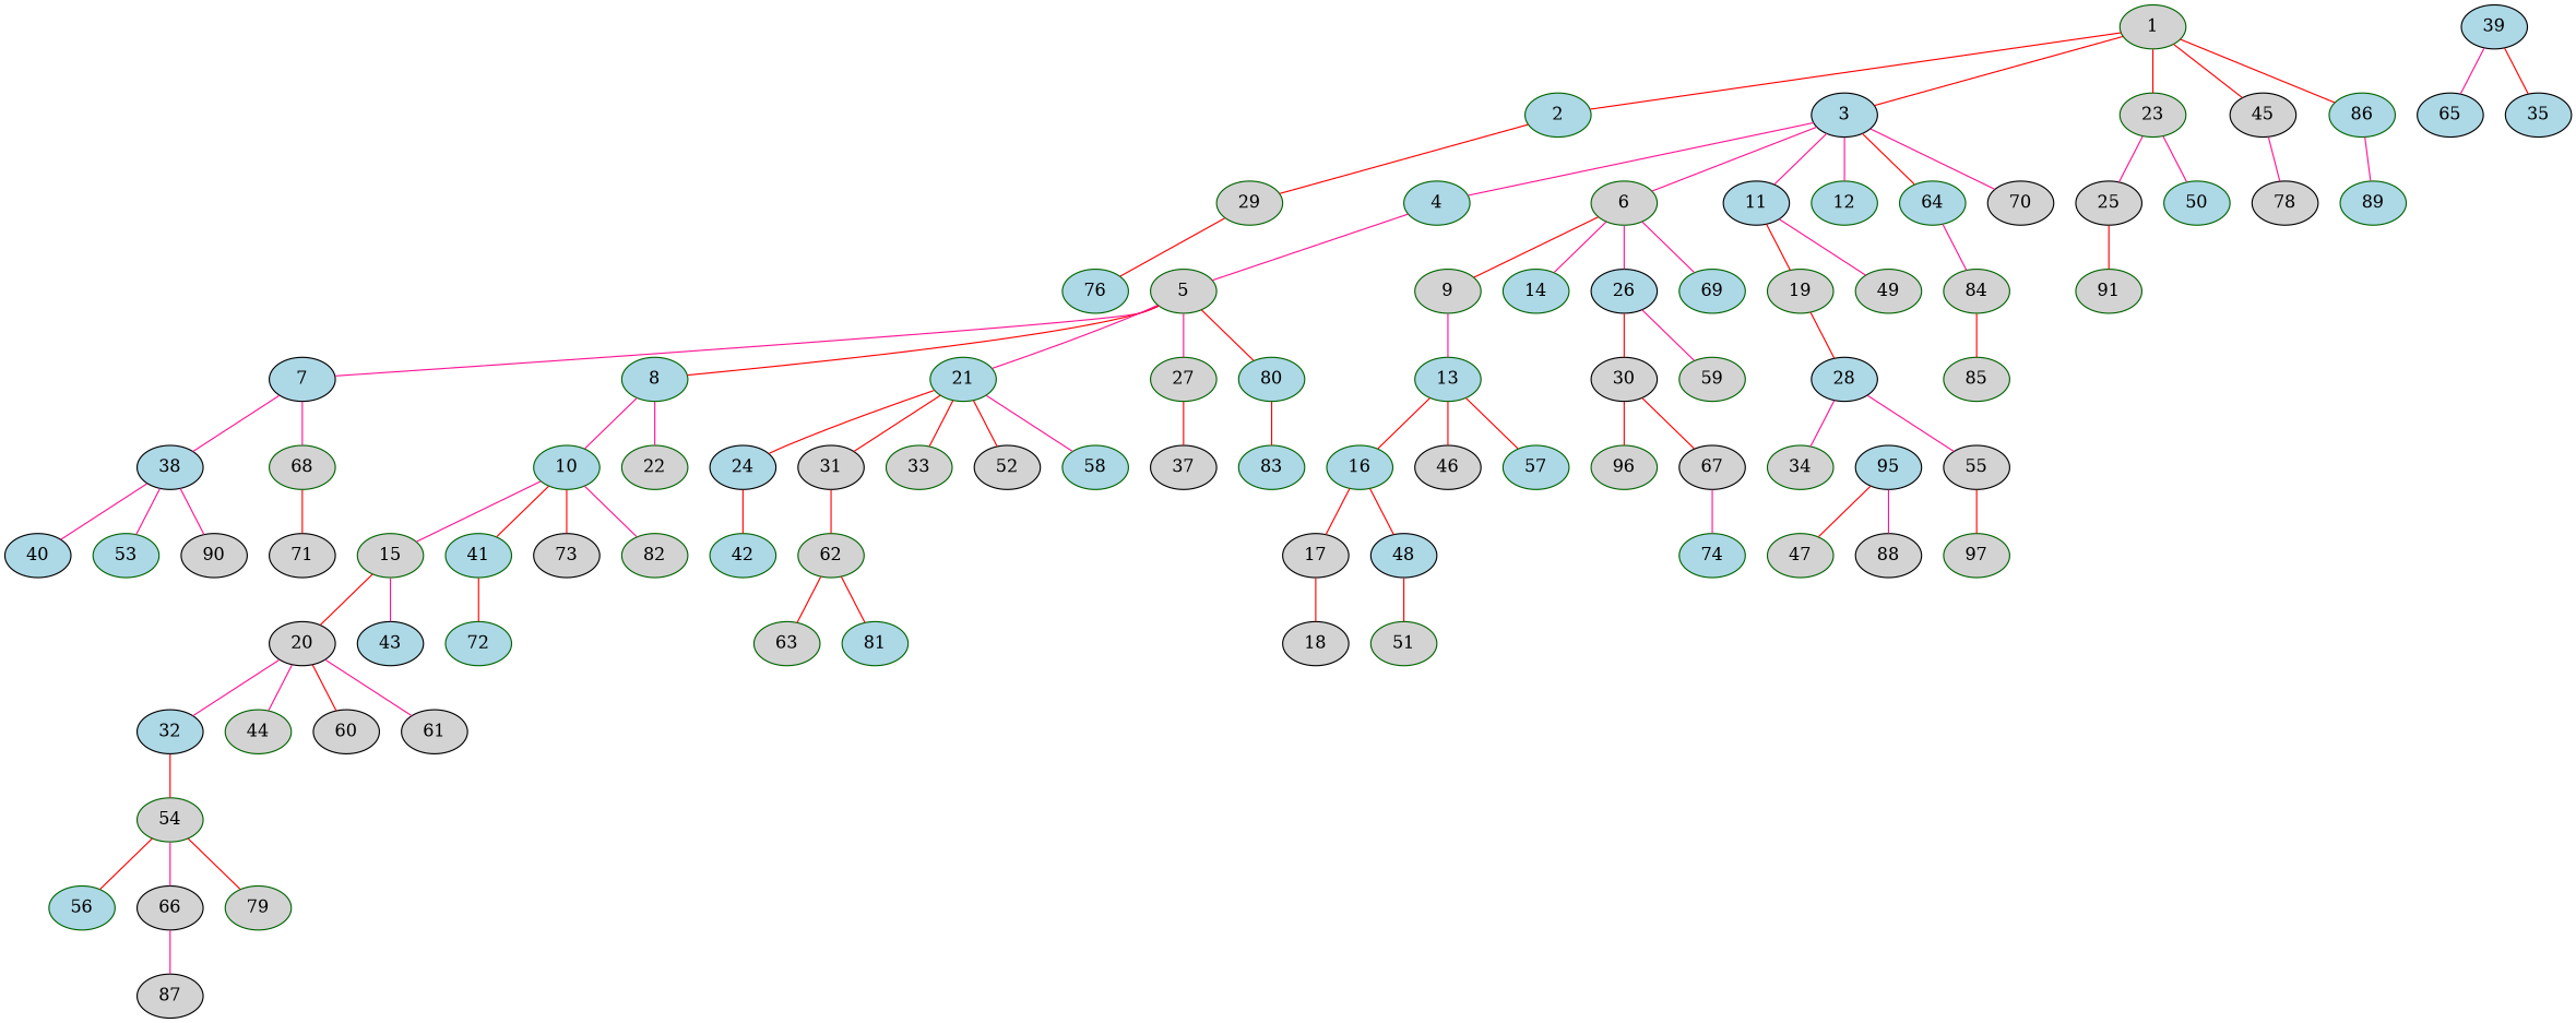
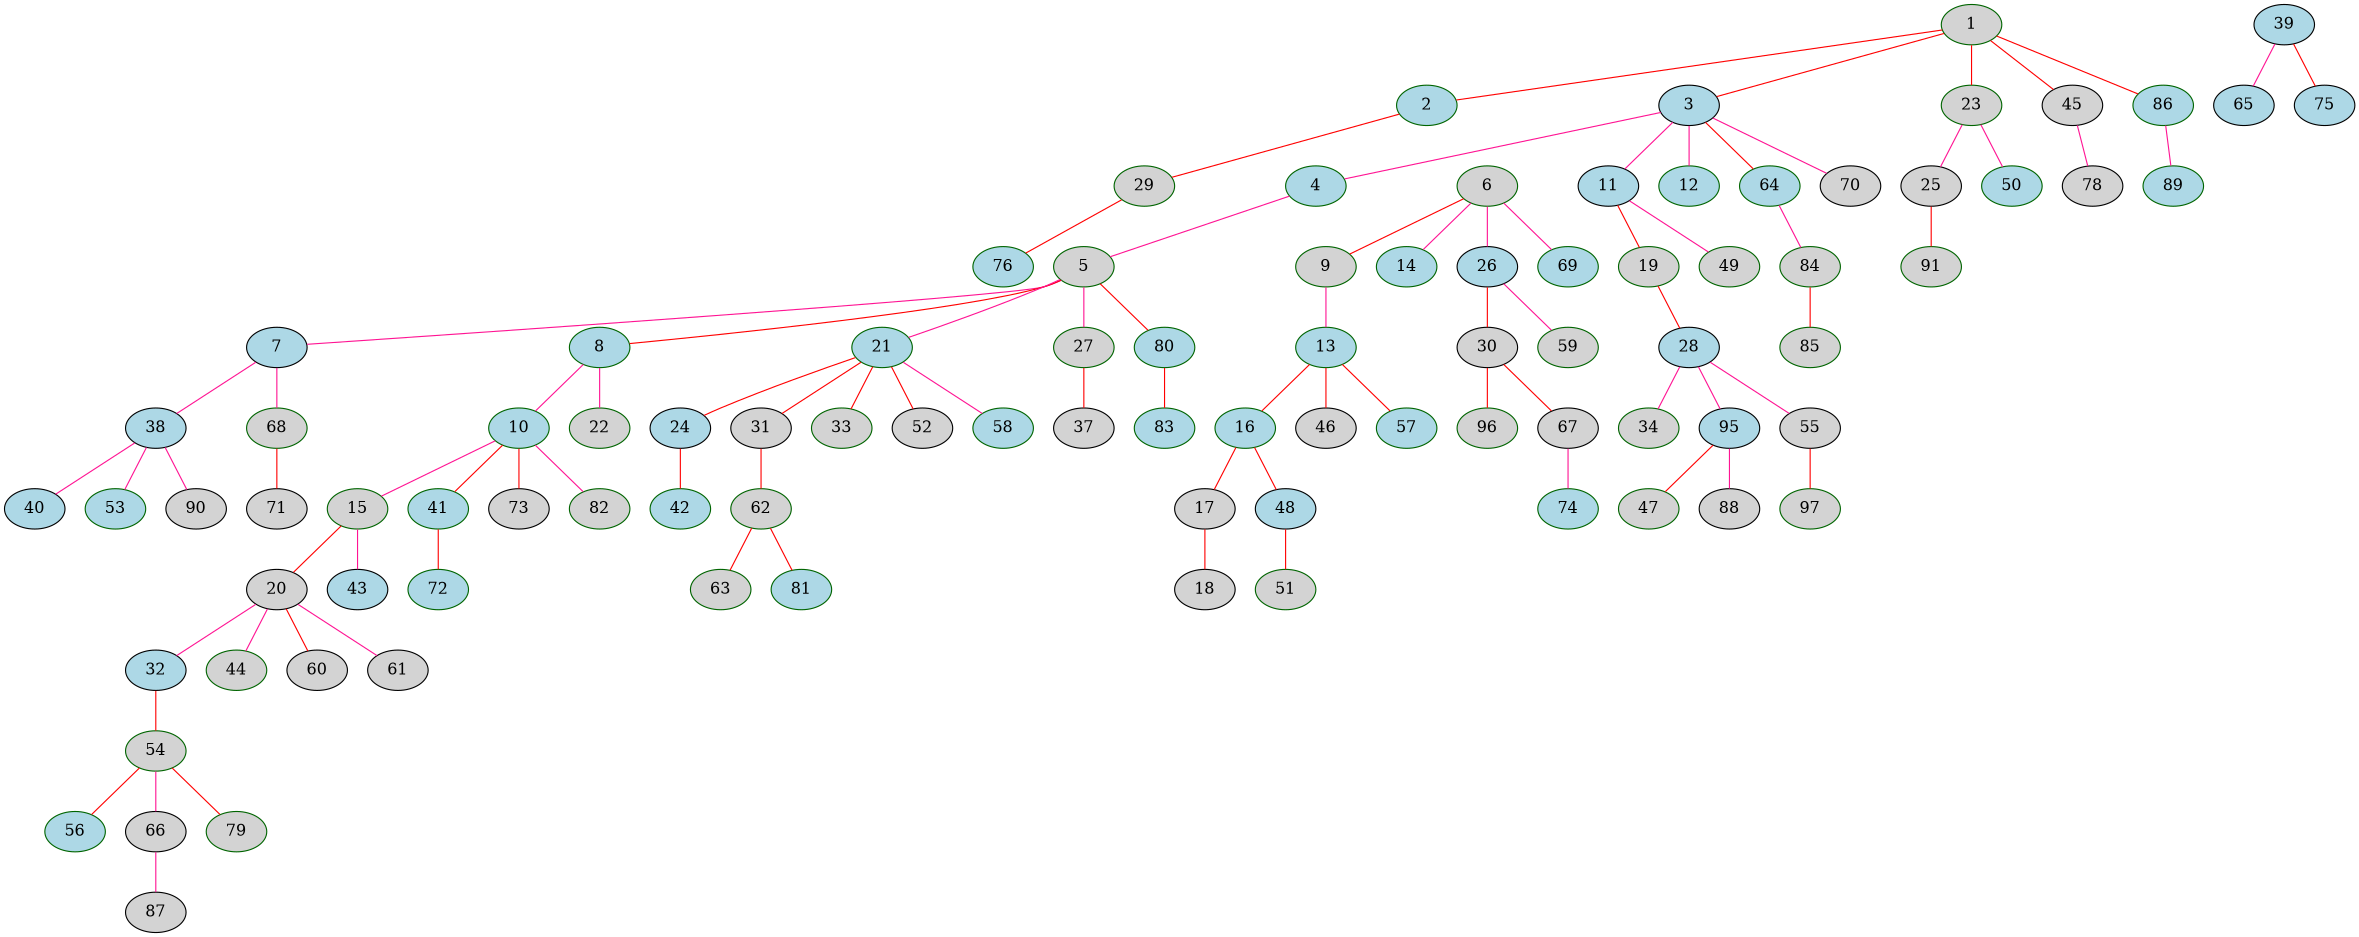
  graph {
    node [color=darkgreen fillcolor=lightgrey style=filled]
    edge [color=red]
    2 [fillcolor=lightblue]
    1
    3 [color=black fillcolor=lightblue]
    23
    45 [color=black]
    86 [fillcolor=lightblue]
    29
    4 [fillcolor=lightblue]
    6
    11 [color=black fillcolor=lightblue]
    12 [fillcolor=lightblue]
    64 [fillcolor=lightblue]
    70 [color=black]
    25 [color=black]
    50 [fillcolor=lightblue]
    78 [color=black]
    89 [fillcolor=lightblue]
    76 [fillcolor=lightblue]
    5
    9
    14 [fillcolor=lightblue]
    26 [color=black fillcolor=lightblue]
    69 [fillcolor=lightblue]
    19
    49
    84
    7 [color=black fillcolor=lightblue]
    8 [fillcolor=lightblue]
    21 [fillcolor=lightblue]
    27
    80 [fillcolor=lightblue]
    38 [color=black fillcolor=lightblue]
    68
    10 [fillcolor=lightblue]
    22
    24 [color=black fillcolor=lightblue]
    31 [color=black]
    33
    52 [color=black]
    58 [fillcolor=lightblue]
    37 [color=black]
    83 [fillcolor=lightblue]
    13 [fillcolor=lightblue]
    30 [color=black]
    59
    40 [color=black fillcolor=lightblue]
    53 [fillcolor=lightblue]
    90 [color=black]
    71 [color=black]
    15
    41 [fillcolor=lightblue]
    73 [color=black]
    82
    39 [color=black fillcolor=lightblue]
    65 [color=black fillcolor=lightblue]
-   75 [color=black fillcolor=lightblue label=35]
+   75 [color=black fillcolor=lightblue]
    16 [fillcolor=lightblue]
    46 [color=black]
    57 [fillcolor=lightblue]
    20 [color=black]
    43 [color=black fillcolor=lightblue]
    72 [fillcolor=lightblue]
    28 [color=black fillcolor=lightblue]
    17 [color=black]
    48 [color=black fillcolor=lightblue]
    32 [color=black fillcolor=lightblue]
    44
    60 [color=black]
    61 [color=black]
    18 [color=black]
    51
    34
    n73 [color=black fillcolor=lightblue label=95]
    55 [color=black]
    54
    42 [fillcolor=lightblue]
    62
    91
    n79 [label=96]
    67 [color=black]
    47
    88 [color=black]
    n83 [label=97]
    74 [fillcolor=lightblue]
    63
    81 [fillcolor=lightblue]
    56 [fillcolor=lightblue]
    66 [color=black]
    79
    87 [color=black]
    85
    2 -- 29
    1 -- 2
    1 -- 3
    1 -- 23
    1 -- 45
    1 -- 86
    3 -- 4 [color=deeppink]
-   3 -- 6 [color=deeppink]
    3 -- 11 [color=deeppink]
    3 -- 12 [color=deeppink]
    3 -- 64
    3 -- 70 [color=deeppink]
    23 -- 25 [color=deeppink]
    23 -- 50 [color=deeppink]
    45 -- 78 [color=deeppink]
    86 -- 89 [color=deeppink]
    29 -- 76
    4 -- 5 [color=deeppink]
    6 -- 9
    6 -- 14 [color=deeppink]
    6 -- 26 [color=deeppink]
    6 -- 69 [color=deeppink]
    11 -- 19
    11 -- 49 [color=deeppink]
    64 -- 84 [color=deeppink]
    25 -- 91
    5 -- 7 [color=deeppink]
    5 -- 8
    5 -- 21 [color=deeppink]
    5 -- 27 [color=deeppink]
    5 -- 80
    9 -- 13 [color=deeppink]
    26 -- 30
    26 -- 59 [color=deeppink]
    19 -- 28
    84 -- 85
    7 -- 38 [color=deeppink]
    7 -- 68 [color=deeppink]
    8 -- 10 [color=deeppink]
    8 -- 22 [color=deeppink]
    21 -- 24
    21 -- 31
    21 -- 33
    21 -- 52
    21 -- 58 [color=deeppink]
    27 -- 37
    80 -- 83
    38 -- 40 [color=deeppink]
    38 -- 53 [color=deeppink]
    38 -- 90 [color=deeppink]
    68 -- 71
    10 -- 15 [color=deeppink]
    10 -- 41
    10 -- 73
    10 -- 82 [color=deeppink]
    24 -- 42
    31 -- 62
    13 -- 16
    13 -- 46
    13 -- 57
    30 -- n79
    30 -- 67
    15 -- 20
    15 -- 43 [color=deeppink]
    41 -- 72
    39 -- 65 [color=deeppink]
    39 -- 75
    16 -- 17
    16 -- 48
    20 -- 32 [color=deeppink]
    20 -- 44 [color=deeppink]
    20 -- 60
    20 -- 61 [color=deeppink]
    28 -- 34 [color=deeppink]
+   28 -- n73 [color=deeppink]
    28 -- 55 [color=deeppink]
    17 -- 18
    48 -- 51
    32 -- 54
    n73 -- 47
    n73 -- 88 [color=deeppink]
    55 -- n83
    54 -- 56
    54 -- 66 [color=deeppink]
    54 -- 79
    62 -- 63
    62 -- 81
    67 -- 74 [color=deeppink]
    66 -- 87 [color=deeppink]
  }
